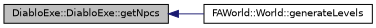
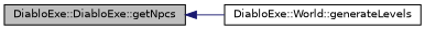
  digraph {
    rankdir=LR
    node [color=black fontname=Helvetica fontsize=10 shape=record style=filled]
    n1 [fillcolor=grey75 fontcolor=black height=0.2 label="DiabloExe::DiabloExe::getNpcs" width=0.4]
-   n2 [fillcolor=white height=0.2 label="FAWorld::World::generateLevels" width=0.4]
+   n2 [fillcolor=white height=0.2 label="DiabloExe::World::generateLevels" width=0.4]
    n1 -> n2 [color=midnightblue dir=back fontname=Helvetica fontsize=10 labelfontname=Helvetica labelfontsize=10 style=solid]
  }
